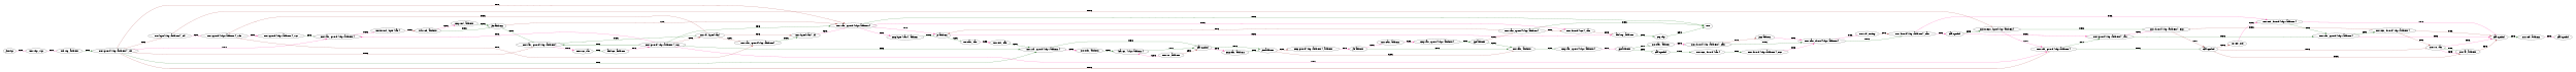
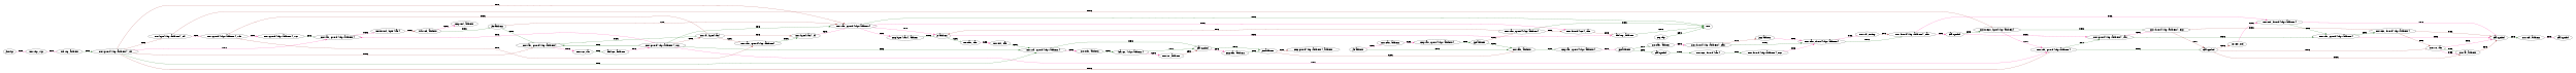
  digraph {
    rankdir=LR
    edge [arrowhead=odot color=darkgreen]
    n1 [label="jbe rbp"]
    n2 [label="mov rbp , rsp"]
    n3 [label="sub rsp , address"]
    n4 [label="mov qword [ rbp - address ] , rdi"]
    n5 [label="mov byte [ rbp - address ] , sil"]
    n6 [label="mov rax , qword [ rbp - address ]"]
    n7 [label="mov rax , qword [ rbp - address ]"]
    n8 [label="mov rax , qword [ rbp - address ]"]
    n9 [label="mov rdi , qword [ rbp - address ]"]
    n10 [label="mov rdi , qword [ rbp - address ]"]
    n11 [label="mov qword [ rbp - address ] , rdx"]
    n12 [label="movsx ecx , byte [ rbp - address ]"]
    n13 [label="movsx r8d , byte [ rax ]"]
    n14 [label="cmp byte [ rax ] , address"]
    n15 [label="je address"]
    n16 [label=retn]
    n17 [label="mov dword [ rcx ] , eax"]
    n18 [label="mov rcx , rax"]
    n19 [label="mov dl , byte [ rax ]"]
    n20 [label="mov edx , address"]
    n21 [label="call symbol"]
    n22 [label="mov qword [ rbp - address ] , rax"]
    n23 [label="call symbol"]
    n24 [label="mov qword [ rbp - address ] , rcx"]
    n25 [label="mov rax , qword [ rbp - address ]"]
    n26 [label="mov dword [ rbp - address ] , ecx"]
    n27 [label="mov byte [ rax ] , dl"]
    n28 [label="sub r8d , address"]
    n29 [label="cmp r8d , address"]
    n30 [label="jbe address"]
    n31 [label="add rsp , address"]
    n32 [label="xor eax , eax"]
    n33 [label="add rcx , address"]
    n34 [label="pop rbp"]
    n35 [label="mov esi , eax"]
    n36 [label="mov qword [ rbp - address ] , rcx"]
    n37 [label="lea rcx , [ rbp - address ]"]
    n38 [label="cmp eax , address"]
    n39 [label="jne address"]
    n40 [label="mov r8 , address"]
    n41 [label="mov eax , address"]
    n42 [label="cmp qword [ rbp - address ] , address"]
    n43 [label="cmp rax , qword [ rbp - address ]"]
    n44 [label="jle address"]
    n45 [label="jge address"]
    n46 [label="mov eax , address"]
    n47 [label="call symbol"]
    n48 [label="mov eax , address"]
    n49 [label="mov ecx , dword [ rax ]"]
    n50 [label="mov dword [ rbp - address ] , eax"]
    n51 [label="mov dword [ rbp - address ] , ecx"]
    n52 [label="mov eax , dword [ rbp - address ]"]
    n53 [label="jmp address"]
    n54 [label="cmp rax , qword [ rbp - address ]"]
    n55 [label="jge address"]
    n56 [label="mov rdi , string"]
    n57 [label="mov dword [ rbp - address ] , eax"]
    n58 [label="call symbol"]
    n59 [label="mov esi , dword [ rbp - address ]"]
    n60 [label="mov rax , qword [ rbp - address ]"]
    n61 [label="mov rdx , qword [ rbp - address ]"]
    n62 [label="call symbol"]
    n63 [label="mov ecx , dword [ rbp - address ]"]
    n64 [label="xor edi , edi"]
    n65 [label="mov r8 , rax"]
    n66 [label="mov al , address"]
    n67 [label="mov edi , address"]
    n68 [label="call symbol"]
    n1 -> n2 [color=deeppink label=CFG]
    n2 -> n3 [color=deeppink label=CFG]
    n3 -> n4 [arrowhead=vee label=CFG]
    n4 -> n5 [color=brown label=CFG]
    n4 -> n6 [arrowhead=vee color=deeppink label=DFG]
    n4 -> n7 [arrowhead=normal color=brown label=DFG]
    n4 -> n8 [color=brown label=DFG]
    n4 -> n9 [arrowhead=normal label=DFG]
    n4 -> n10 [color=brown label=DFG]
    n5 -> n11 [color=deeppink label=CFG]
    n5 -> n12 [color=brown label=DFG]
    n6 -> n13 [color=deeppink label=DFG]
    n7 -> n14 [arrowhead=normal color=deeppink label=CFG]
    n7 -> n15 [arrowhead=vee color=deeppink label=DFG]
    n7 -> n16 [arrowhead=vee label=DFG]
    n7 -> n17 [arrowhead=normal color=deeppink label=DFG]
    n8 -> n18 [arrowhead=vee color=deeppink label=DFG]
    n8 -> n19 [label=DFG]
    n9 -> n20 [arrowhead=vee color=deeppink label=CFG]
    n9 -> n21 [label=DFG]
    n10 -> n22 [arrowhead=vee label=CFG]
    n10 -> n23 [label=DFG]
    n11 -> n24 [arrowhead=vee color=deeppink label=CFG]
    n11 -> n25 [arrowhead=normal color=brown label=DFG]
    n12 -> n10 [arrowhead=normal color=deeppink label=CFG]
    n12 -> n26 [label=DFG]
    n13 -> n28 [arrowhead=normal color=brown label=DFG]
    n14 -> n15 [label=DFG]
    n15 -> n31 [arrowhead=vee color=deeppink label=DFG]
    n15 -> n32 [label=CFG]
    n17 -> n31 [color=brown label=CFG]
    n18 -> n33 [label=DFG]
    n19 -> n11 [color=brown label=DFG]
    n19 -> n25 [color=brown label=CFG]
    n19 -> n27 [arrowhead=vee color=brown label=DFG]
    n20 -> n37 [arrowhead=vee label=CFG]
    n21 -> n38 [arrowhead=normal color=deeppink label=CFG]
    n21 -> n39 [arrowhead=normal label=DFG]
    n22 -> n26 [color=deeppink label=CFG]
    n22 -> n61 [arrowhead=vee label=DFG]
    n23 -> n64 [arrowhead=normal color=brown label=CFG]
    n23 -> n65 [color=brown label=DFG]
    n23 -> n66 [arrowhead=vee color=brown label=DFG]
    n24 -> n6 [label=CFG]
    n25 -> n27 [arrowhead=vee label=DFG]
    n26 -> n23 [arrowhead=vee color=brown label=CFG]
    n26 -> n63 [color=brown label=DFG]
    n27 -> n7 [color=deeppink label=CFG]
    n28 -> n29 [arrowhead=vee color=deeppink label=CFG]
    n28 -> n30 [label=DFG]
-   n29 -> n30 [arrowhead=vee label=CFG]
    n30 -> n7 [arrowhead=normal color=brown label=CFG]
    n30 -> n8 [label=CFG]
-   n31 -> n34 [arrowhead=normal label=CFG]
+   n31 -> n16 [arrowhead=normal label=CFG]
    n32 -> n35 [arrowhead=vee color=deeppink label=CFG]
    n33 -> n36 [arrowhead=normal color=deeppink label=DFG]
    n34 -> n16 [arrowhead=normal label=CFG]
    n35 -> n9 [arrowhead=normal label=CFG]
    n36 -> n6 [arrowhead=normal color=deeppink label=DFG]
    n36 -> n7 [arrowhead=vee label=DFG]
    n36 -> n8 [arrowhead=normal label=DFG]
    n36 -> n9 [arrowhead=normal label=DFG]
    n36 -> n10 [arrowhead=normal color=deeppink label=DFG]
    n36 -> n19 [arrowhead=normal color=brown label=CFG]
    n37 -> n21 [arrowhead=vee label=DFG]
-   n40 -> n37 [arrowhead=vee color=deeppink label=CFG]
+   n37 -> n40 [arrowhead=vee color=deeppink label=CFG]
    n38 -> n39 [label=CFG]
    n39 -> n41 [color=brown label=CFG]
    n39 -> n42 [arrowhead=vee color=brown label=CFG]
    n40 -> n21 [arrowhead=normal color=brown label=CFG]
    n41 -> n43 [label=CFG]
-   n42 -> n44 [arrowhead=vee color=deeppink label=CFG]
    n43 -> n45 [color=deeppink label=CFG]
    n44 -> n41 [arrowhead=normal label=CFG]
    n44 -> n46 [color=deeppink label=CFG]
    n45 -> n47 [label=CFG]
    n45 -> n48 [label=CFG]
    n46 -> n54 [arrowhead=vee color=deeppink label=CFG]
    n47 -> n49 [arrowhead=normal label=DFG]
    n48 -> n50 [arrowhead=vee color=deeppink label=CFG]
    n49 -> n51 [arrowhead=normal label=DFG]
    n50 -> n52 [arrowhead=normal label=DFG]
    n50 -> n53 [arrowhead=vee color=brown label=CFG]
    n51 -> n52 [arrowhead=normal color=deeppink label=DFG]
    n52 -> n56 [color=deeppink label=DFG]
    n52 -> n57 [label=DFG]
    n53 -> n52 [arrowhead=normal color=deeppink label=CFG]
    n54 -> n55 [arrowhead=normal label=CFG]
    n55 -> n41 [arrowhead=vee label=CFG]
    n55 -> n60 [color=brown label=CFG]
    n56 -> n57 [arrowhead=vee color=brown label=CFG]
    n57 -> n58 [arrowhead=vee color=deeppink label=CFG]
    n57 -> n59 [arrowhead=normal color=deeppink label=DFG]
    n58 -> n12 [arrowhead=normal label=CFG]
    n58 -> n22 [arrowhead=normal color=deeppink label=DFG]
    n59 -> n61 [arrowhead=vee label=CFG]
    n59 -> n62 [color=deeppink label=DFG]
    n60 -> n15 [arrowhead=vee color=brown label=DFG]
    n60 -> n16 [arrowhead=normal label=DFG]
    n60 -> n17 [arrowhead=normal color=brown label=DFG]
    n61 -> n62 [arrowhead=vee color=deeppink label=DFG]
    n61 -> n63 [arrowhead=vee label=CFG]
    n62 -> n67 [arrowhead=vee label=CFG]
    n63 -> n62 [arrowhead=normal color=brown label=DFG]
    n63 -> n65 [arrowhead=normal color=brown label=CFG]
    n64 -> n59 [arrowhead=vee color=deeppink label=CFG]
    n65 -> n62 [arrowhead=vee color=deeppink label=DFG]
-   n65 -> n66 [color=deeppink label=CFG]
+   n65 -> n66 [color=deeppink label=DFG]
    n66 -> n62 [arrowhead=vee color=brown label=CFG]
    n66 -> n65 [label=DFG]
    n67 -> n68 [color=deeppink label=CFG]
  }
